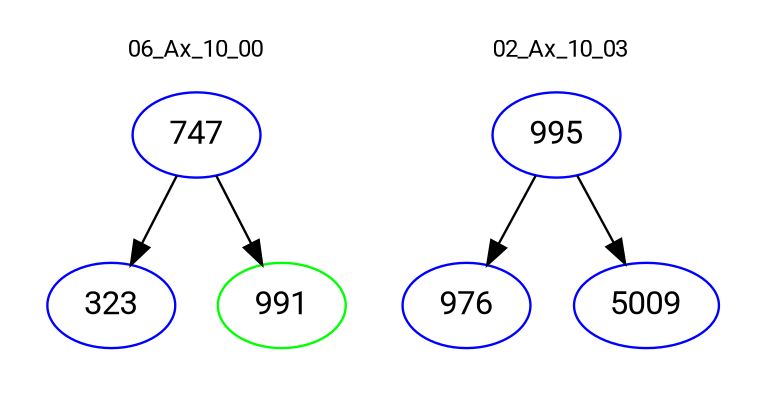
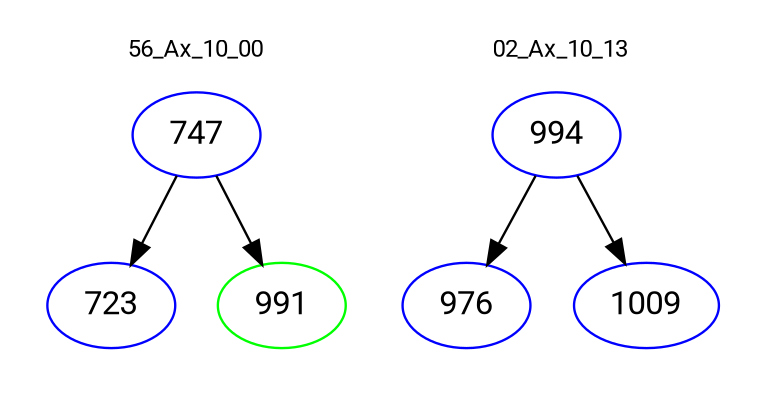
  digraph {
    fontname=Roboto
    node [color=blue fontname=Roboto]
    edge [color=black fontname=Roboto]
    n1 [label=747]
-   n2 [label=323]
+   n2 [label=723]
    n3 [color=green label=991]
-   n4 [label=995]
+   n4 [label=994]
    n5 [label=976]
-   n6 [label=5009]
+   n6 [label=1009]
    subgraph cluster_1 {
      color=white
      fontsize=10
-     label="06_Ax_10_00"
+     label="56_Ax_10_00"
      n1
      n2
      n3
    }
    subgraph cluster_2 {
      color=white
      fontsize=10
-     label="02_Ax_10_03"
+     label="02_Ax_10_13"
      n4
      n5
      n6
    }
    n1 -> n2
    n1 -> n3
    n4 -> n5
    n4 -> n6
  }
